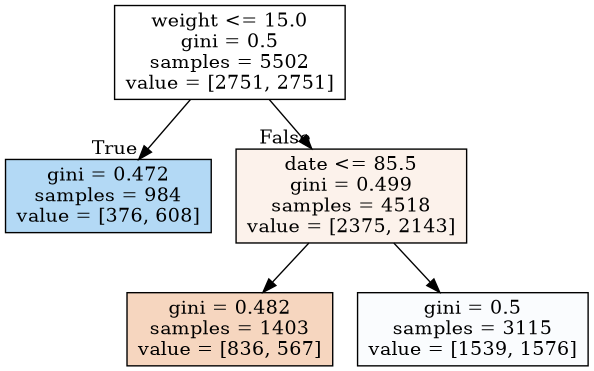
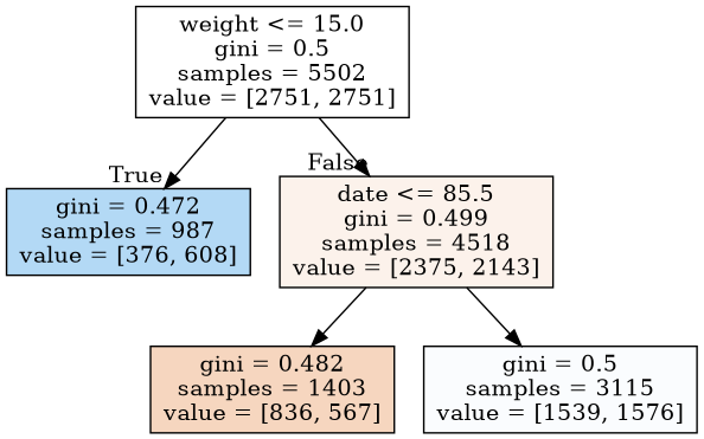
  digraph {
    node [color=black shape=box style=filled]
    n1 [fillcolor="#e5813900" label="weight <= 15.0\ngini = 0.5\nsamples = 5502\nvalue = [2751, 2751]"]
-   n2 [fillcolor="#399de561" label="gini = 0.472\nsamples = 984\nvalue = [376, 608]"]
+   n2 [fillcolor="#399de561" label="gini = 0.472\nsamples = 987\nvalue = [376, 608]"]
    n3 [fillcolor="#e5813919" label="date <= 85.5\ngini = 0.499\nsamples = 4518\nvalue = [2375, 2143]"]
    n4 [fillcolor="#e5813952" label="gini = 0.482\nsamples = 1403\nvalue = [836, 567]"]
    n5 [fillcolor="#399de506" label="gini = 0.5\nsamples = 3115\nvalue = [1539, 1576]"]
    n1 -> n2 [headlabel=True labelangle=45 labeldistance=2.5]
    n1 -> n3 [headlabel=False labelangle=-45 labeldistance=2.5]
    n3 -> n4
    n3 -> n5
  }
